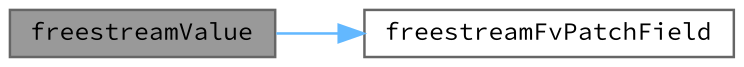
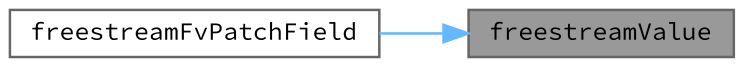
  digraph {
    rankdir=RL
    fontname="Source Code Pro"
    node [fontname="Source Code Pro" fontsize=10 shape=box style=filled]
    n1 [color=gray40 fillcolor=grey60 fontcolor=black height=0.2 label=freestreamValue width=0.4]
    n2 [color=grey40 fillcolor=white height=0.2 label=freestreamFvPatchField width=0.4]
-   n2 -> n1 [color=steelblue1 dir=back fontname="Source Code Pro" fontsize=10 labelfontname=Helvetica labelfontsize=10 style=solid]
+   n1 -> n2 [color=steelblue1 dir=back fontname="Source Code Pro" fontsize=10 labelfontname=Helvetica labelfontsize=10 style=solid]
  }
